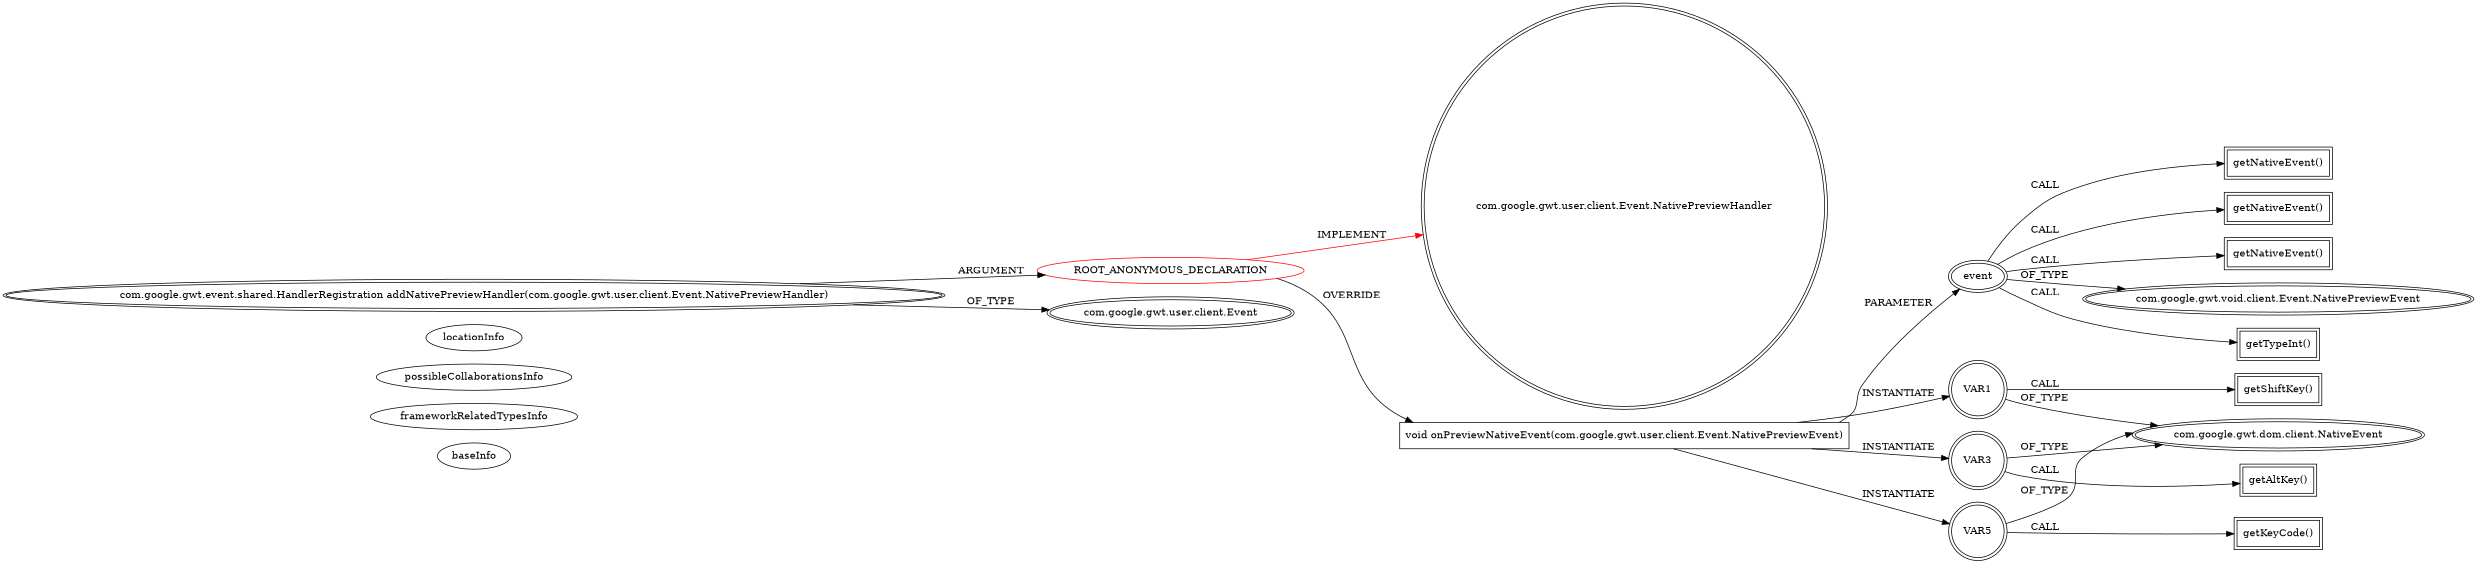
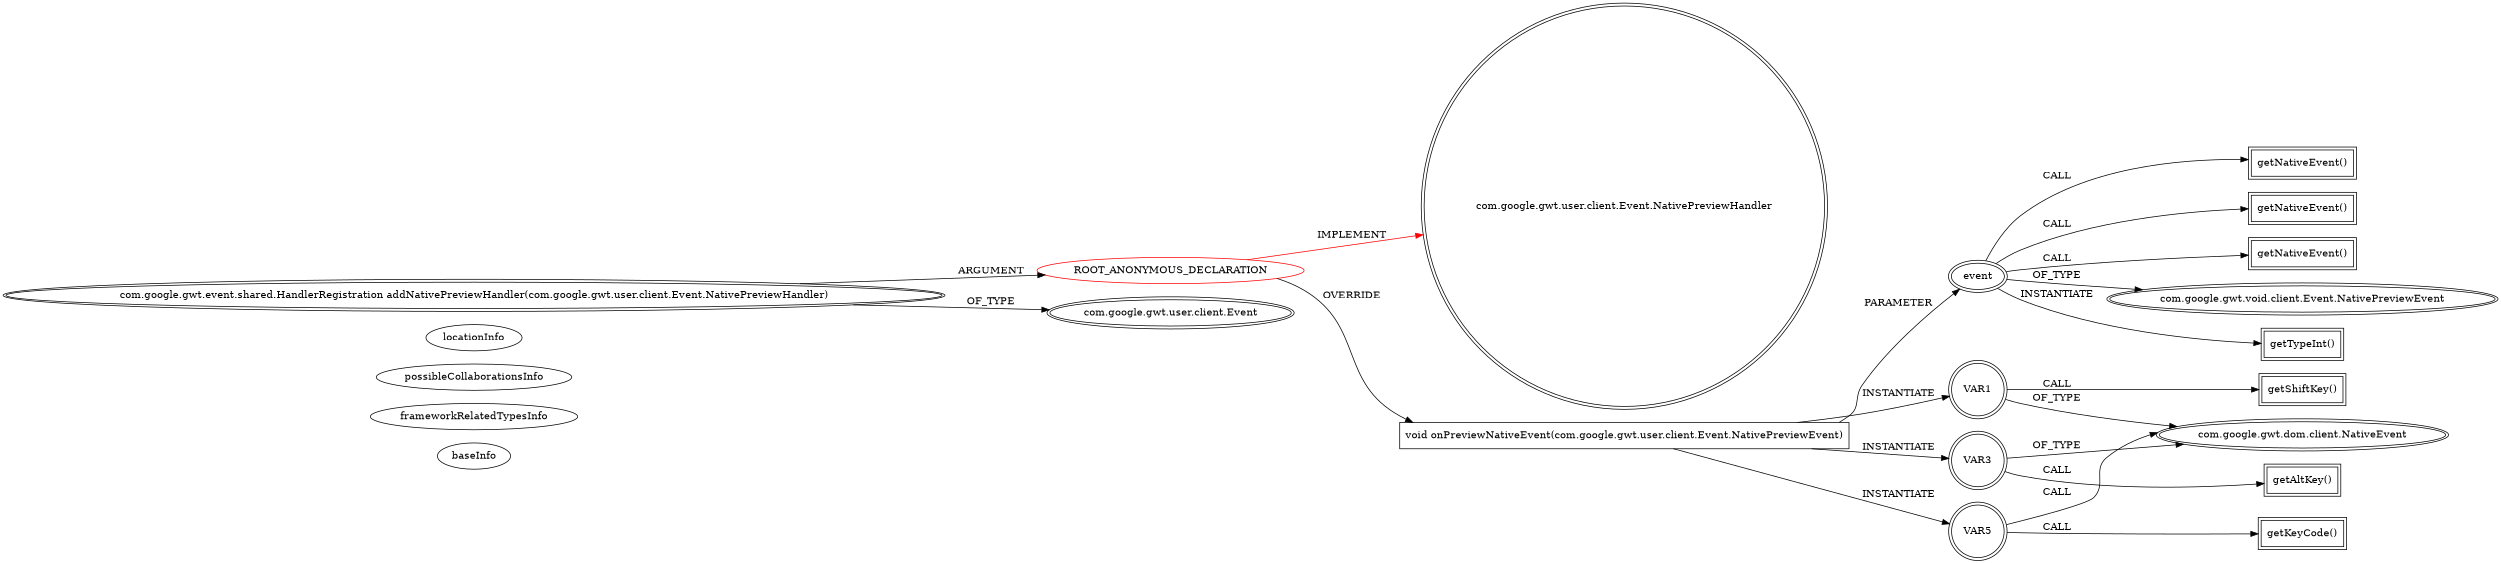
  digraph {
    rankdir=LR
    node [isFrameworkType=true vertexType=INSIDE_CALL peripheries=2]
    baseInfo [category=extension_graph graphId=321 isAnonymous=true possibleRelation=false isFrameworkType="" vertexType="" peripheries=""]
    frameworkRelatedTypesInfo [0="com.google.gwt.user.client.Event.NativePreviewHandler" isFrameworkType="" vertexType="" peripheries=""]
    possibleCollaborationsInfo [isFrameworkType="" vertexType="" peripheries=""]
    locationInfo [contextSignature="main.java.net.mlorber.gwt.console.client.Console registerShorcut()" filePath="/MathieuLorber-GWT-console/GWT-console-master/src/main/java/net/mlorber/gwt/console/client/Console.java" graphId=321 projectName="MathieuLorber-GWT-console" isFrameworkType="" vertexType="" peripheries=""]
    n5 [color=red isFrameworkType=false label=ROOT_ANONYMOUS_DECLARATION vertexType=ROOT_ANONYMOUS_DECLARATION peripheries=""]
    n6 [label="com.google.gwt.user.client.Event.NativePreviewHandler" shape=circle vertexType=FRAMEWORK_INTERFACE_TYPE]
    n7 [isFrameworkType=false label="void onPreviewNativeEvent(com.google.gwt.user.client.Event.NativePreviewEvent)" shape=box vertexType=OVERRIDING_METHOD_DECLARATION peripheries=""]
    n8 [label=event vertexType=PARAMETER_DECLARATION]
    n9 [label=VAR1 shape=circle vertexType=VARIABLE_EXPRESION]
    n10 [label=VAR3 shape=circle vertexType=VARIABLE_EXPRESION]
    n11 [label=VAR5 shape=circle vertexType=VARIABLE_EXPRESION]
    n12 [label="com.google.gwt.event.shared.HandlerRegistration addNativePreviewHandler(com.google.gwt.user.client.Event.NativePreviewHandler)" vertexType=OUTSIDE_CALL]
    n13 [label="com.google.gwt.user.client.Event" vertexType=FRAMEWORK_CLASS_TYPE]
    n14 [label="com.google.gwt.void.client.Event.NativePreviewEvent" vertexType=FRAMEWORK_CLASS_TYPE]
    n15 [label="getTypeInt()" shape=box]
    n16 [label="getNativeEvent()" shape=box]
    n17 [label="getNativeEvent()" shape=box]
    n18 [label="getNativeEvent()" shape=box]
    n19 [label="com.google.gwt.dom.client.NativeEvent" vertexType=FRAMEWORK_CLASS_TYPE]
    n20 [label="getShiftKey()" shape=box]
    n21 [label="getAltKey()" shape=box]
    n22 [label="getKeyCode()" shape=box]
    n5 -> n6 [color=red label=IMPLEMENT]
    n5 -> n7 [label=OVERRIDE]
    n7 -> n8 [label=PARAMETER]
    n7 -> n9 [label=INSTANTIATE]
    n7 -> n10 [label=INSTANTIATE]
    n7 -> n11 [label=INSTANTIATE]
    n8 -> n14 [label=OF_TYPE]
-   n8 -> n15 [label=CALL]
+   n8 -> n15 [label=INSTANTIATE]
    n8 -> n16 [label=CALL]
    n8 -> n17 [label=CALL]
    n8 -> n18 [label=CALL]
    n9 -> n19 [label=OF_TYPE]
    n9 -> n20 [label=CALL]
    n10 -> n19 [label=OF_TYPE]
    n10 -> n21 [label=CALL]
-   n11 -> n19 [label=OF_TYPE]
+   n11 -> n19 [label=CALL]
    n11 -> n22 [label=CALL]
    n12 -> n5 [label=ARGUMENT]
    n12 -> n13 [label=OF_TYPE]
  }
